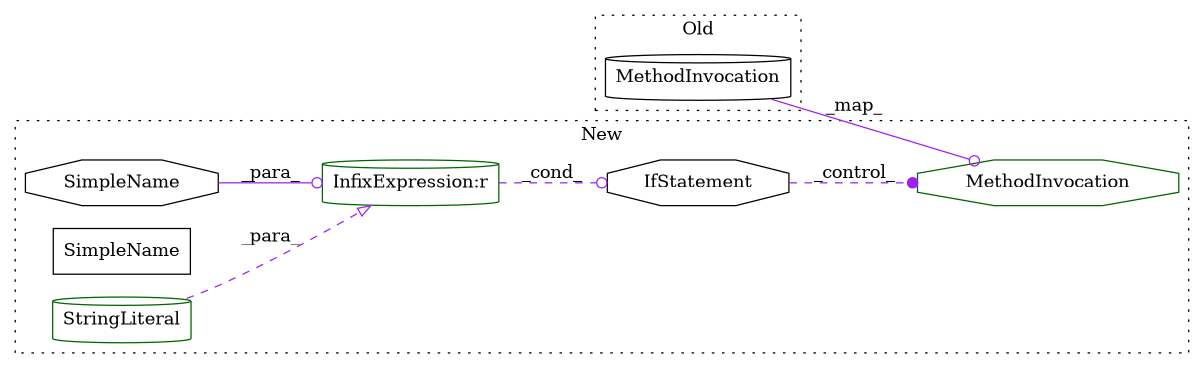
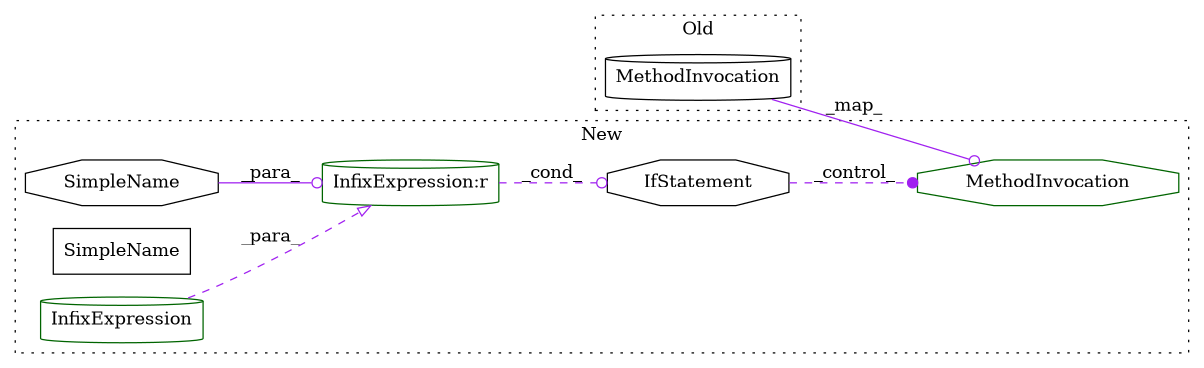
  digraph {
    rankdir=LR
    node [a=32 color=black l=0 s=-1 shape=octagon]
    edge [arrowhead=odot color=purple style=dashed]
    n1 [a=25 l="0,0" label=IfStatement s="-1,-1"]
    n2 [color=darkgreen l="0,0" label=MethodInvocation s="-1,-1"]
    n3 [a=42 label=SimpleName]
    n4 [a=42 label=SimpleName shape=box]
-   n5 [a=45 color=darkgreen label=StringLiteral shape=cylinder]
+   n5 [a=45 color=darkgreen label=InfixExpression shape=cylinder]
    n6 [a=27 color=darkgreen label="InfixExpression:r" shape=cylinder]
    n7 [l="0,0" label=MethodInvocation s="-1,-1" shape=cylinder]
    subgraph cluster_1 {
      label=New
      style=dotted
      n1
      n2
      n3
      n4
      n5
      n6
    }
    subgraph cluster_2 {
      label=Old
      style=dotted
      n7
    }
    n1 -> n2 [arrowhead=dot label=_control_]
    n3 -> n6 [label=_para_ style=solid]
    n5 -> n6 [arrowhead=onormal label=_para_]
    n6 -> n1 [label=_cond_]
    n7 -> n2 [label=_map_ style=solid]
  }
